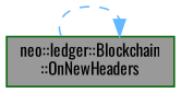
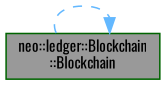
  digraph {
    rankdir=LR
    fontname=Oswald
-   n1 [color=darkgreen fillcolor=grey60 fontcolor=black fontname=Oswald fontsize=10 height=0.2 label="neo::ledger::Blockchain\l::OnNewHeaders" shape=box style=filled width=0.4]
+   n1 [color=darkgreen fillcolor=grey60 fontcolor=black fontname=Oswald fontsize=10 height=0.2 label="neo::ledger::Blockchain\l::Blockchain" shape=box style=filled width=0.4]
    n1 -> n1 [color=steelblue1 fontname=Oswald fontsize=10 labelfontname=Helvetica labelfontsize=10 style=dashed]
  }
